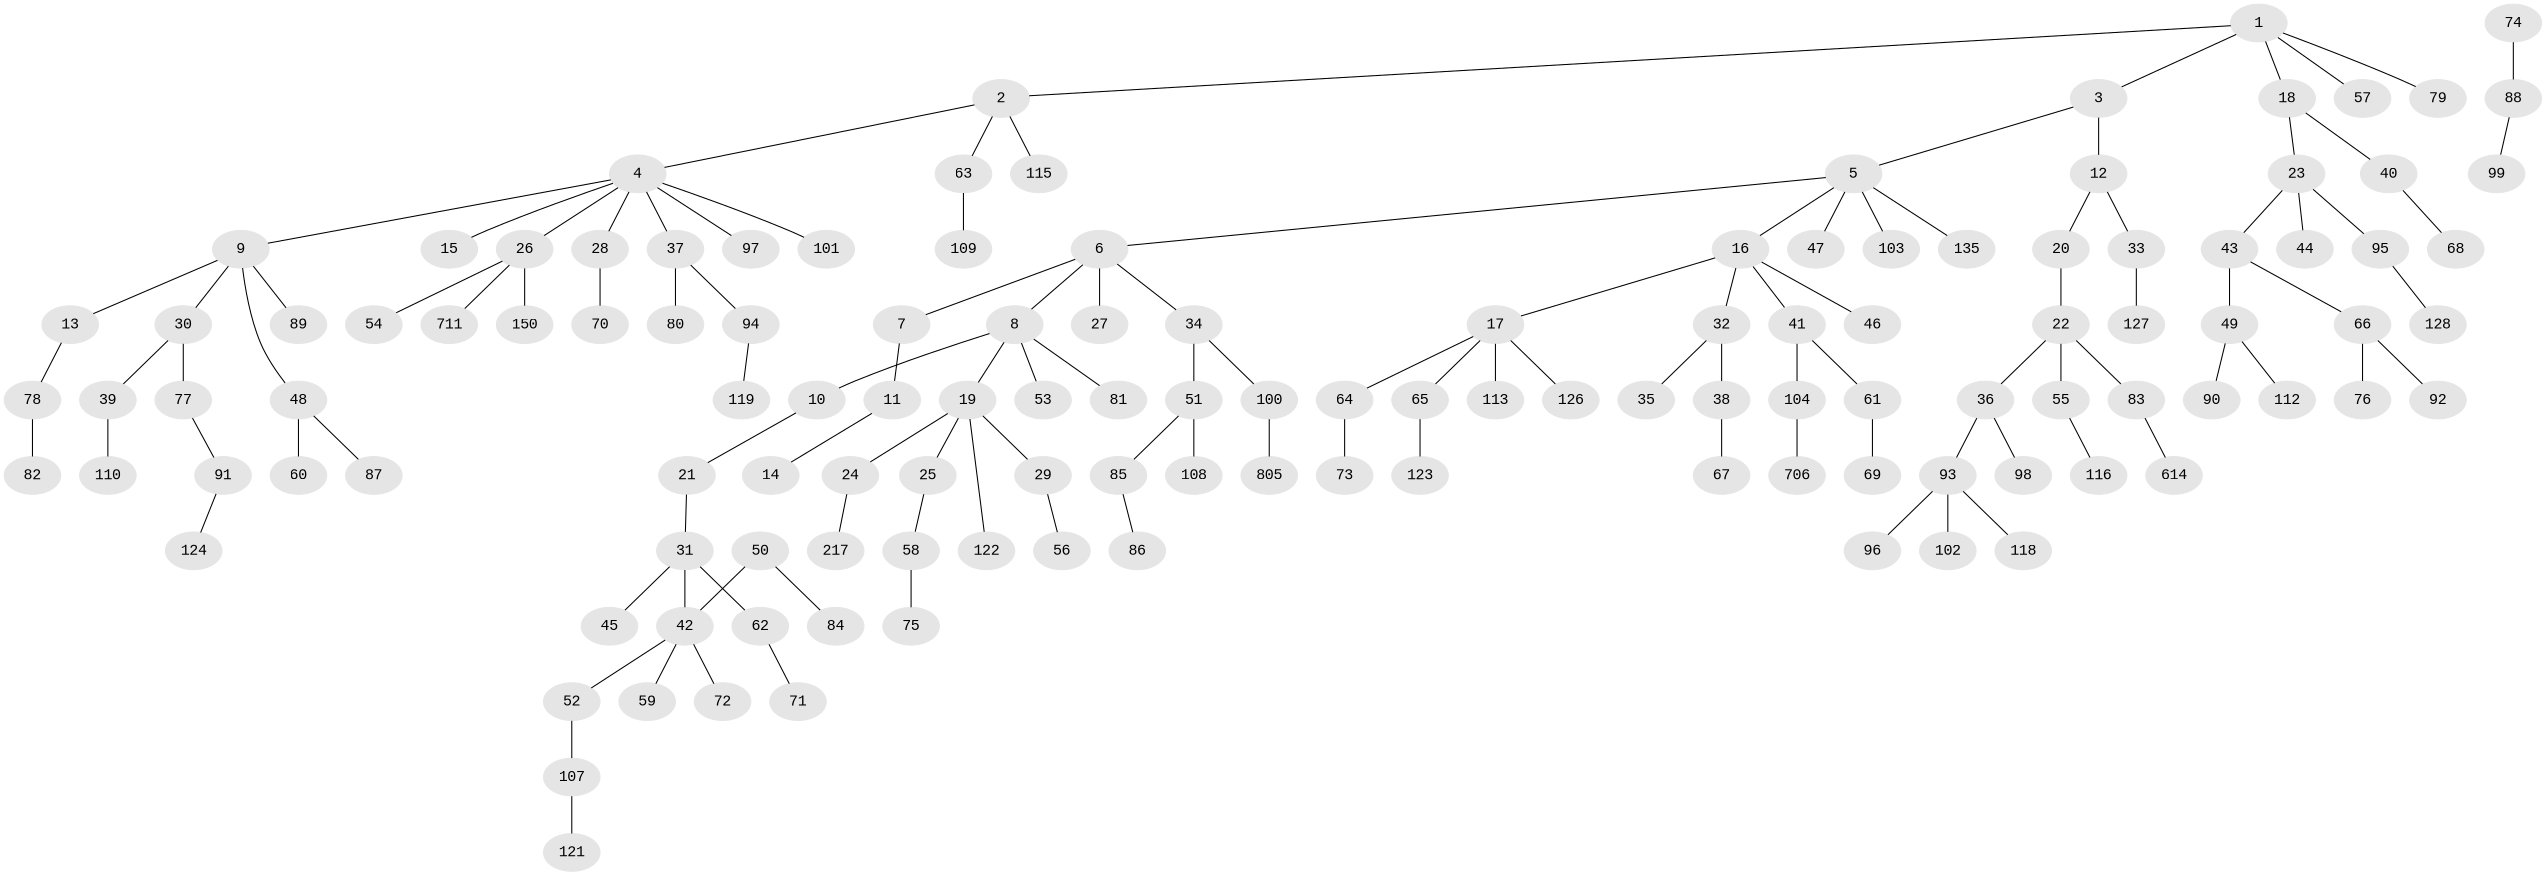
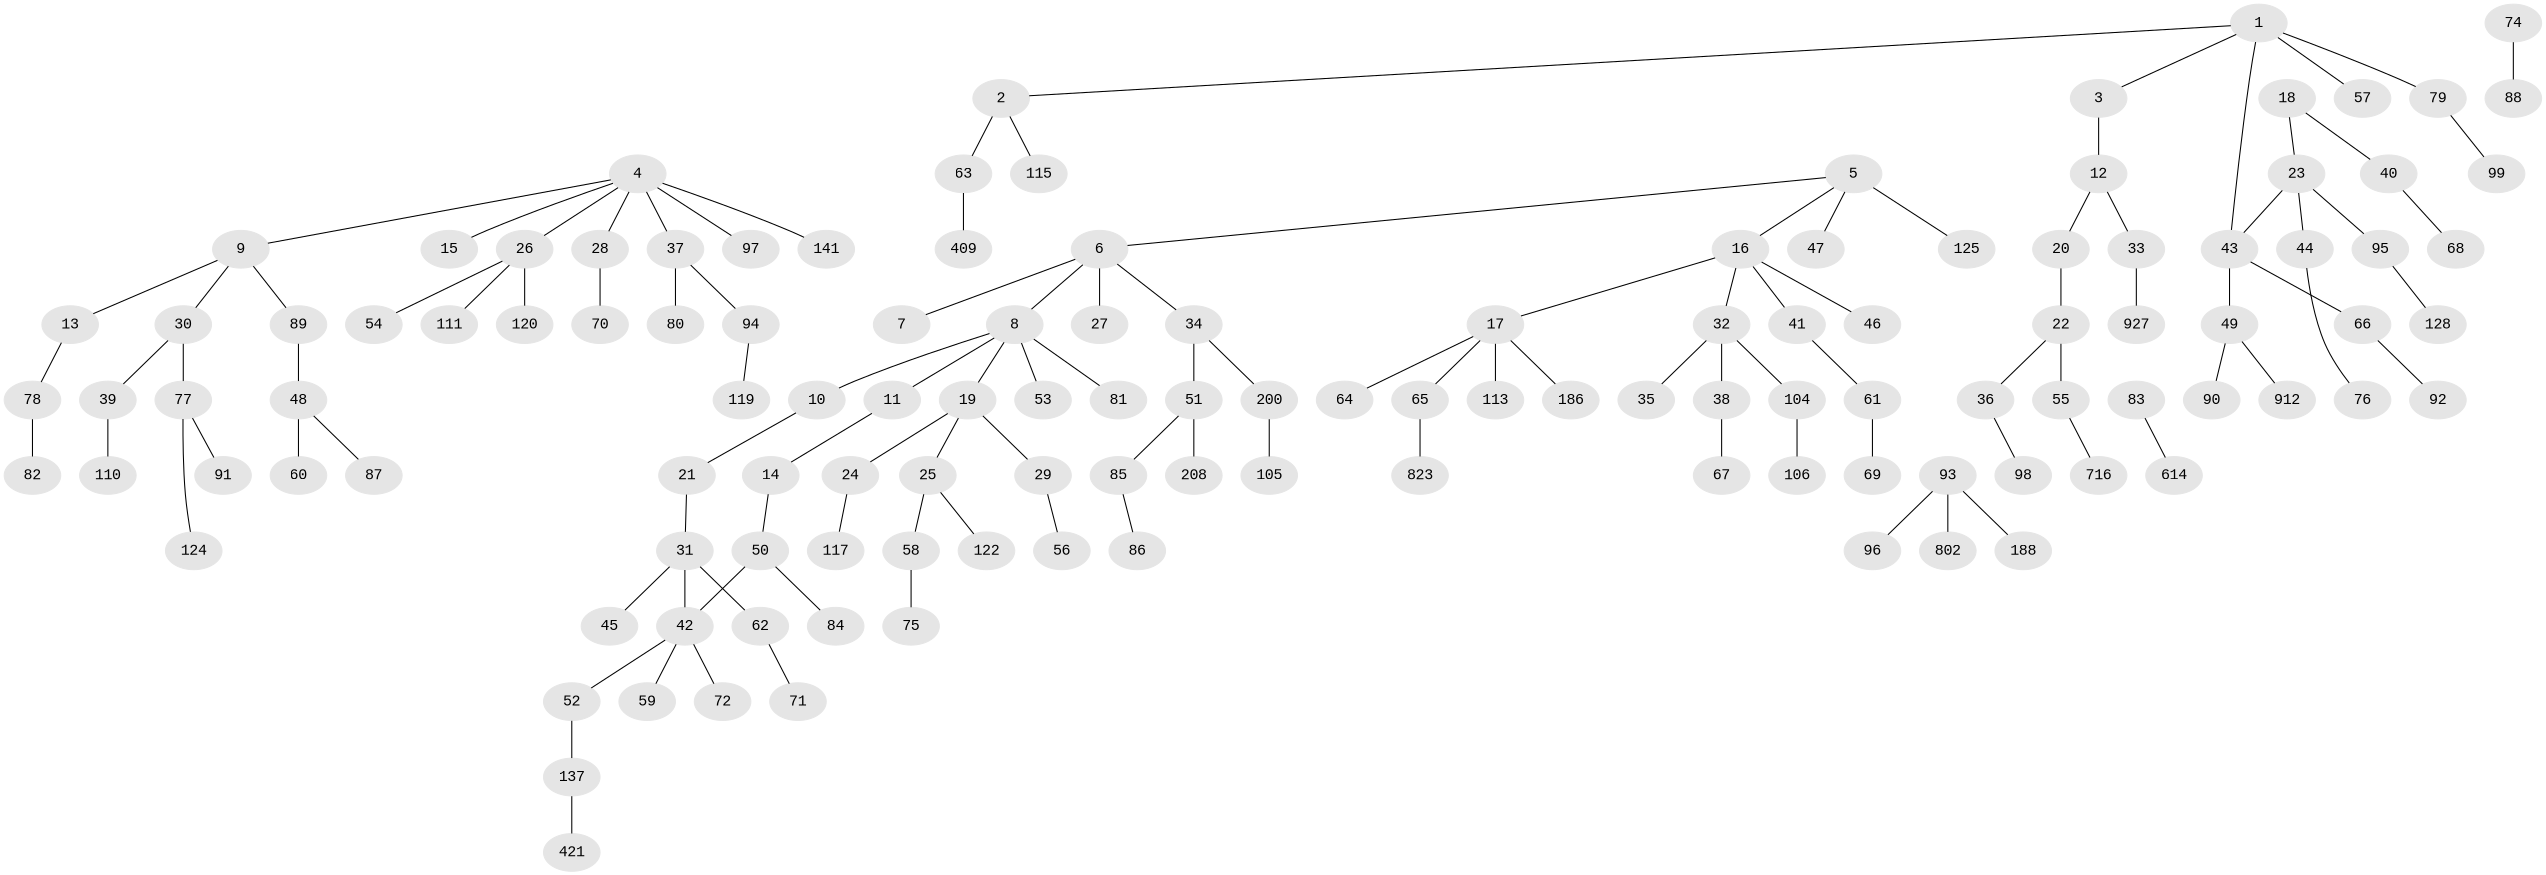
  graph {
    fontname="Liberation Mono"
    node [color=gray90 fontname="Liberation Mono" style=filled]
    edge [fontname="Liberation Mono"]
    1
    2
    3
    18
    57
    79
    4
    63
    115
    5
    12
    23
    40
    99
    9
    15
    26
    28
    37
    97
-   101
-   109
+   101 [label=141]
+   109 [label=409]
    6
    16
    47
-   103
-   125 [label=135]
+   125
    20
    33
    13
    30
    48
    89
    54
-   111 [label=711]
-   120 [label=150]
+   111
+   120
    70
    80
    94
    7
    8
    27
    34
    17
    32
    41
    46
    11
    10
    19
    53
    81
    51
-   100
+   100 [label=200]
    14
    21
    24
    25
    29
    78
    39
    77
    60
    87
    31
    50
    22
-   127
+   127 [label=927]
    82
    42
    84
    64
    65
    113
-   126
+   126 [label=186]
    35
    38
    61
    104
-   73
-   123
+   123 [label=823]
    43
    44
    95
    68
-   117 [label=217]
+   117
    58
    122
    56
    36
    55
    83
    45
    62
    93
    98
-   116
+   116 [label=716]
    n98 [label=614]
    49
    66
    128
    75
    110
    91
    52
    59
    72
    71
    67
    85
-   108
-   105 [label=805]
+   108 [label=208]
+   105
    96
-   102
-   118
+   102 [label=802]
+   118 [label=188]
    119
    69
-   106 [label=706]
-   107
+   106
+   107 [label=137]
    90
-   112
+   112 [label=912]
    76
    92
    74
    88
    86
-   121
+   121 [label=421]
    124
    1 -- 2
    1 -- 3
-   1 -- 18
+   1 -- 43
    1 -- 57
    1 -- 79
-   2 -- 4
    2 -- 63
    2 -- 115
-   3 -- 5
    3 -- 12
    18 -- 23
    18 -- 40
-   88 -- 99
+   79 -- 99
    4 -- 9
    4 -- 15
    4 -- 26
    4 -- 28
    4 -- 37
    4 -- 97
    4 -- 101
    63 -- 109
    5 -- 6
    5 -- 16
    5 -- 47
-   5 -- 103
    5 -- 125
    12 -- 20
    12 -- 33
    23 -- 43
    23 -- 44
    23 -- 95
    40 -- 68
    9 -- 13
    9 -- 30
-   9 -- 48
+   89 -- 48
    9 -- 89
    26 -- 54
    26 -- 111
    26 -- 120
    28 -- 70
    37 -- 80
    37 -- 94
    6 -- 7
    6 -- 8
    6 -- 27
    6 -- 34
    16 -- 17
    16 -- 32
    16 -- 41
    16 -- 46
    20 -- 22
    33 -- 127
    13 -- 78
    30 -- 39
    30 -- 77
    48 -- 60
    48 -- 87
    94 -- 119
-   7 -- 11
+   8 -- 11
    8 -- 10
    8 -- 19
    8 -- 53
    8 -- 81
    34 -- 51
    34 -- 100
    17 -- 64
    17 -- 65
    17 -- 113
    17 -- 126
    32 -- 35
    32 -- 38
    41 -- 61
-   41 -- 104
+   32 -- 104
    11 -- 14
    10 -- 21
    19 -- 24
    19 -- 25
    19 -- 29
    51 -- 85
    51 -- 108
    100 -- 105
+   14 -- 50
    21 -- 31
    24 -- 117
    25 -- 58
-   19 -- 122
+   25 -- 122
    29 -- 56
    78 -- 82
    39 -- 110
    77 -- 91
    31 -- 42
    31 -- 45
    31 -- 62
    50 -- 42
    50 -- 84
    22 -- 36
    22 -- 55
-   22 -- 83
    42 -- 52
    42 -- 59
    42 -- 72
-   64 -- 73
    65 -- 123
    38 -- 67
    61 -- 69
    104 -- 106
    43 -- 49
    43 -- 66
    95 -- 128
    58 -- 75
-   36 -- 93
    36 -- 98
    55 -- 116
    83 -- n98
    62 -- 71
    93 -- 96
    93 -- 102
    93 -- 118
    49 -- 90
    49 -- 112
-   66 -- 76
+   44 -- 76
    66 -- 92
-   91 -- 124
+   77 -- 124
    52 -- 107
    85 -- 86
    107 -- 121
    74 -- 88
  }
